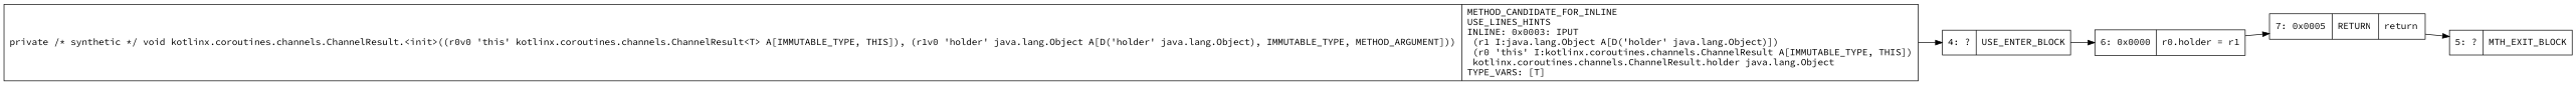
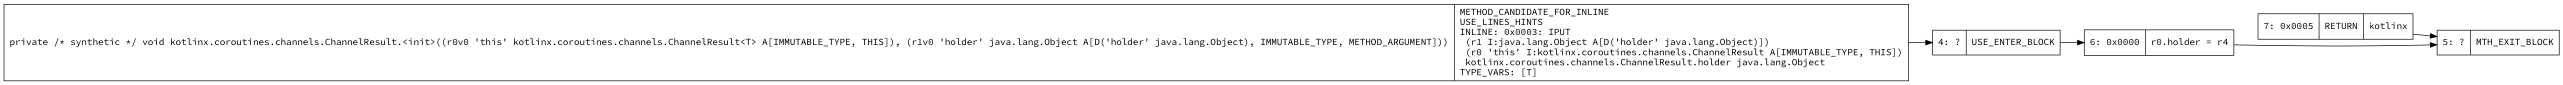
  digraph {
    fontname="Source Code Pro"
    rankdir=LR
    node [fontname="Source Code Pro" shape=record]
    edge [fontname="Source Code Pro"]
    n1 [label="{4\:\ ?|USE_ENTER_BLOCK\l}"]
-   n2 [label="{6\:\ 0x0000|r0.holder = r1\l}"]
-   n3 [label="{7\:\ 0x0005|RETURN\l|return\l}"]
+   n2 [label="{6\:\ 0x0000|r0.holder = r4\l}"]
+   n3 [label="{7\:\ 0x0005|RETURN\l|kotlinx\l}"]
    n4 [label="{5\:\ ?|MTH_EXIT_BLOCK\l}"]
    n5 [label="{private \/* synthetic *\/ void kotlinx.coroutines.channels.ChannelResult.\<init\>((r0v0 'this' kotlinx.coroutines.channels.ChannelResult\<T\> A[IMMUTABLE_TYPE, THIS]), (r1v0 'holder' java.lang.Object A[D('holder' java.lang.Object), IMMUTABLE_TYPE, METHOD_ARGUMENT]))  | METHOD_CANDIDATE_FOR_INLINE\lUSE_LINES_HINTS\lINLINE: 0x0003: IPUT  \l  (r1 I:java.lang.Object A[D('holder' java.lang.Object)])\l  (r0 'this' I:kotlinx.coroutines.channels.ChannelResult A[IMMUTABLE_TYPE, THIS])\l kotlinx.coroutines.channels.ChannelResult.holder java.lang.Object\lTYPE_VARS: [T]\l}"]
    n1 -> n2
-   n2 -> n3
+   n2 -> n4
    n3 -> n4
    n5 -> n1
  }
